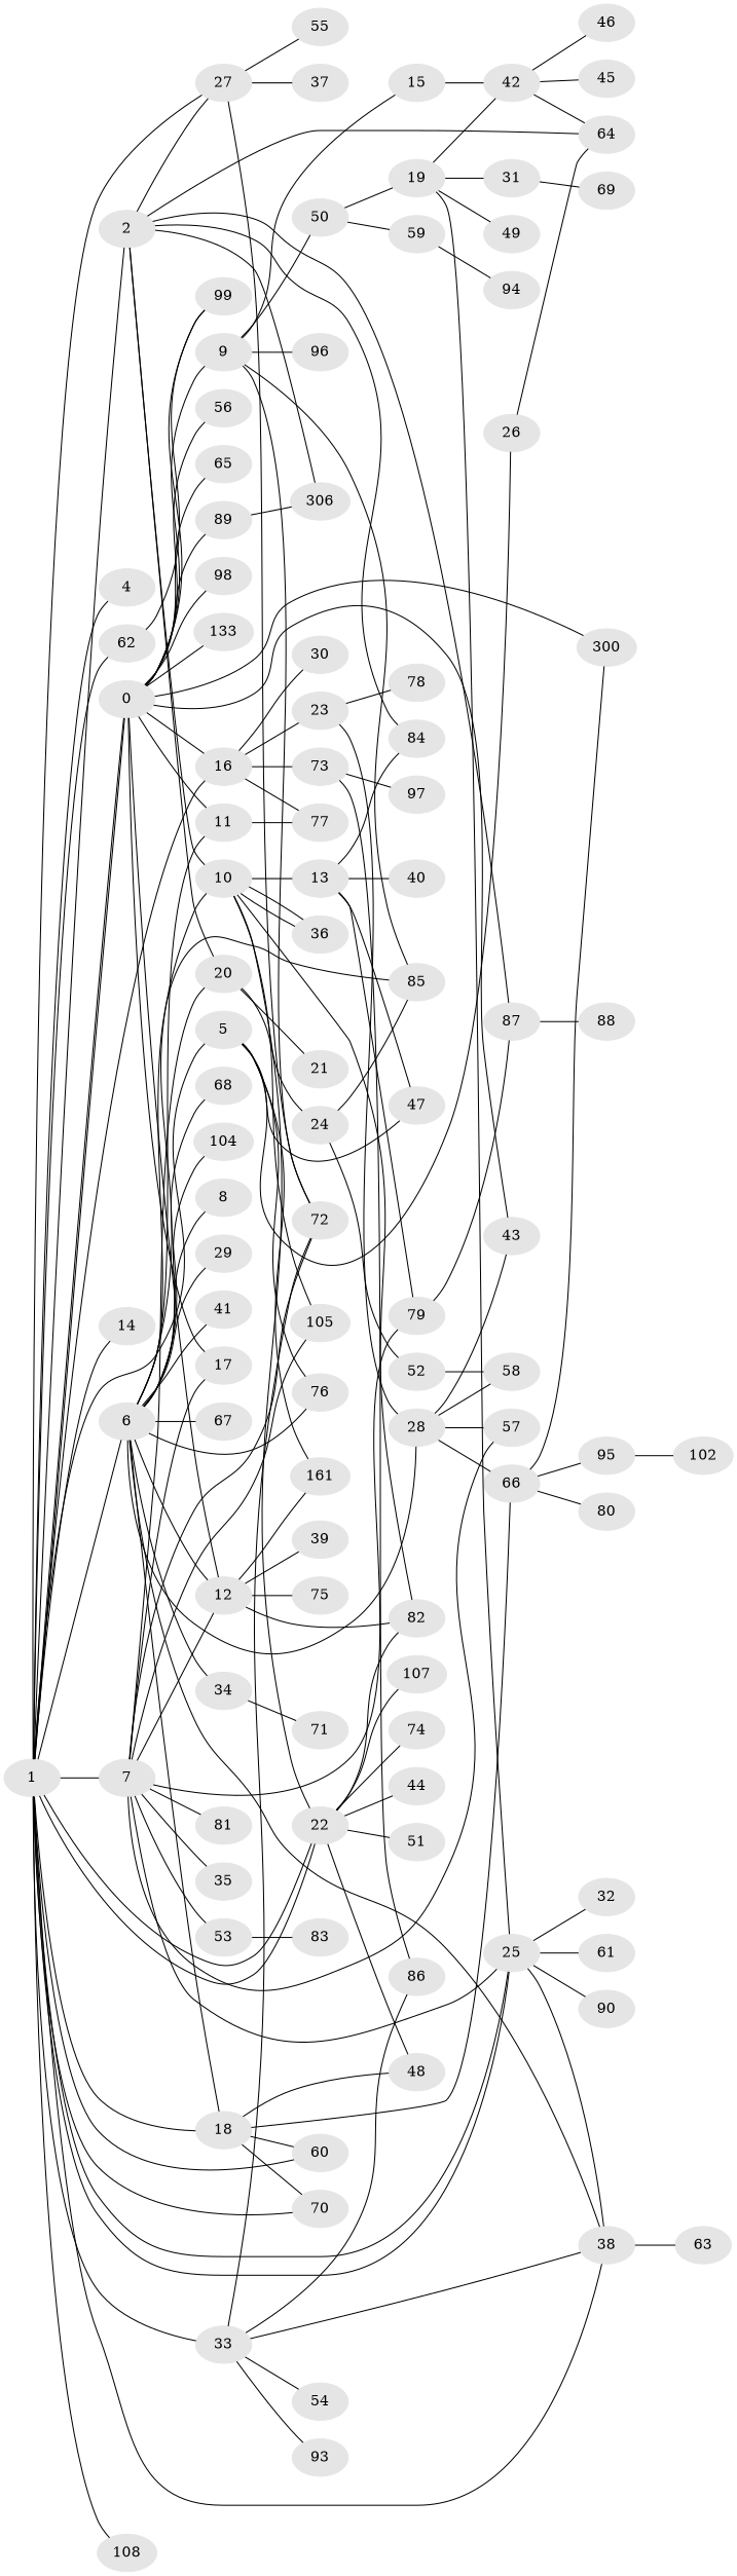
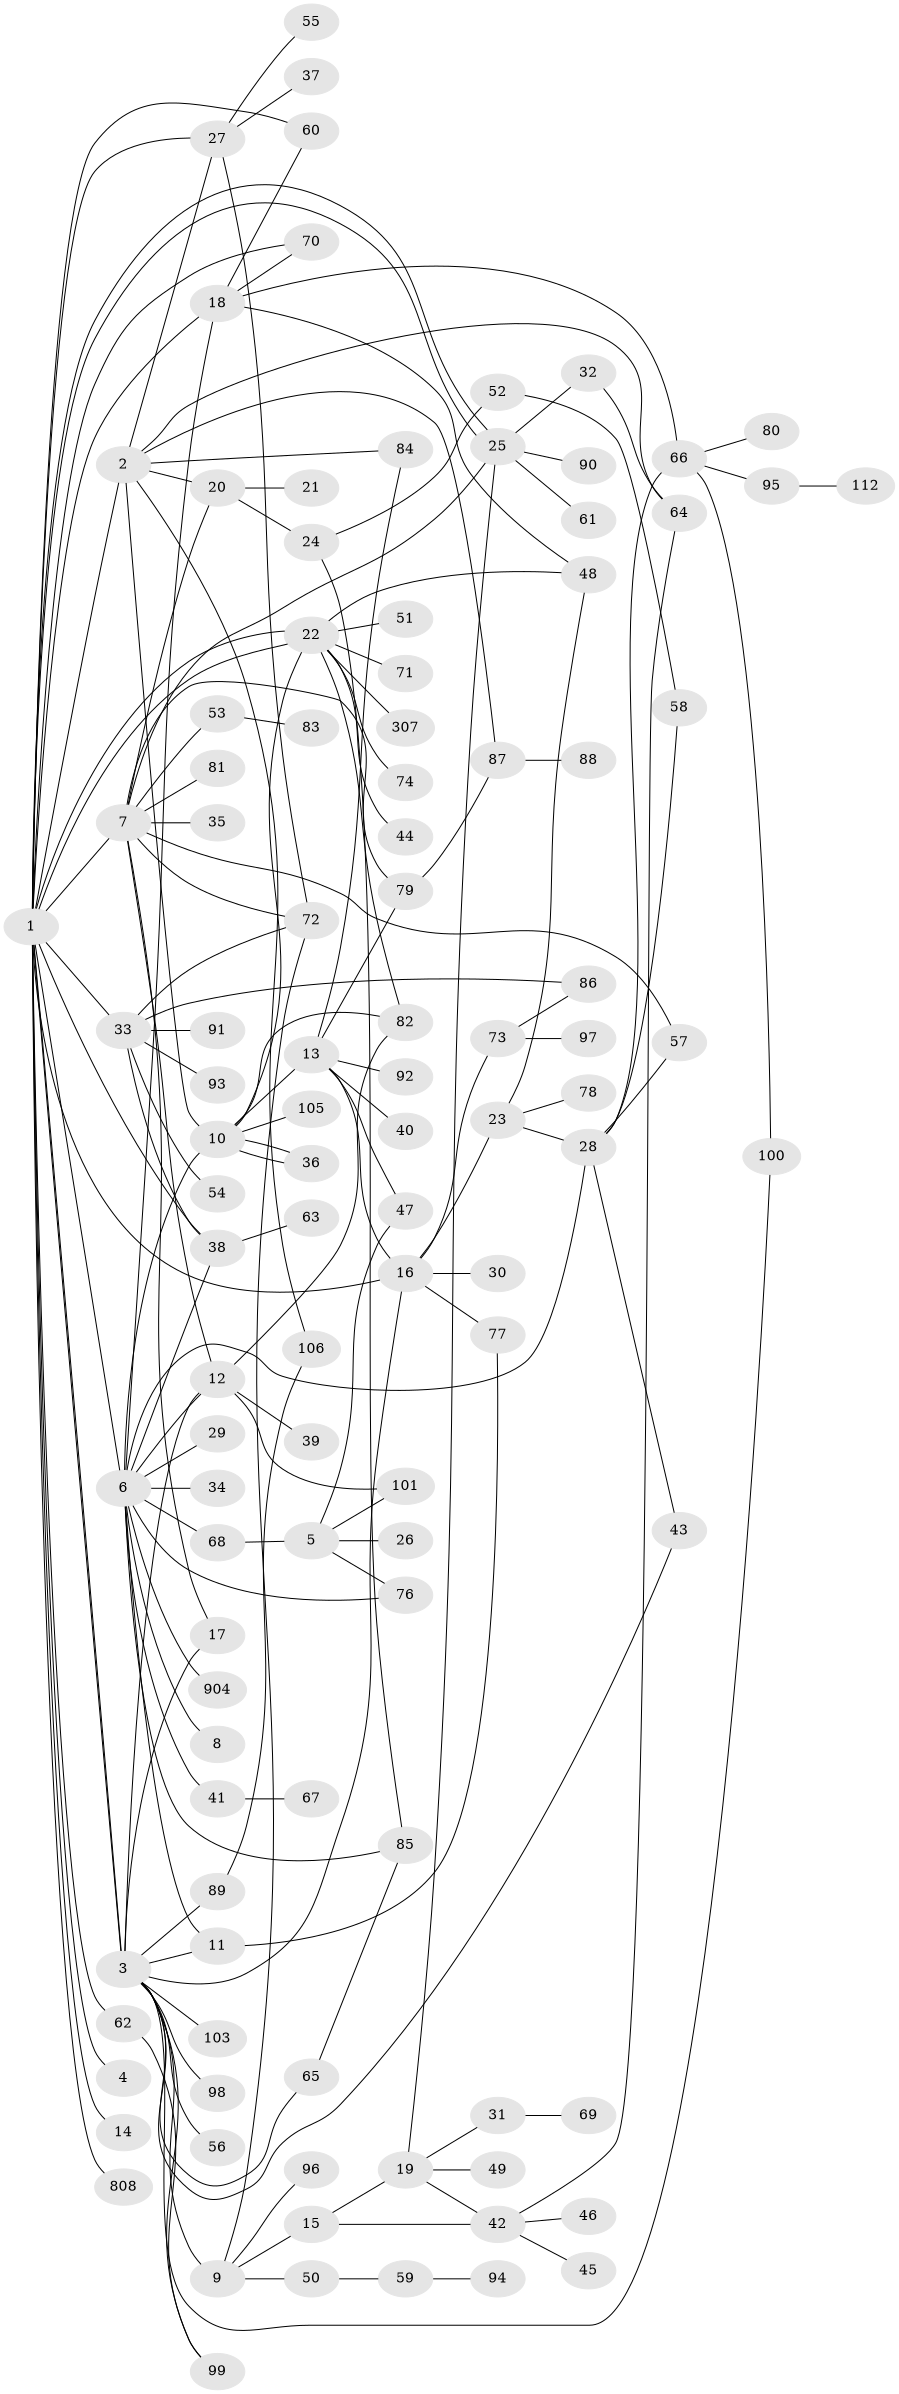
  graph {
    rankdir=LR
    node [color=gray90 style=filled]
    1
    2
-   3 [label=0]
+   3
    4
    5
    6
    7
    14
    16
    18
    22
    25
    27
    33
    38
    60
    62
    70
-   108
+   108 [label=808]
    10
    20
    64
    84
    87
-   106 [label=306]
+   106
    9
    11
    12
    17
    43
    56
    65
    89
    98
    99
-   100 [label=300]
-   103 [label=133]
+   100
+   103
    26
    47
    76
-   101 [label=161]
+   101
    8
    28
    29
    34
    41
    67
    68
    85
-   104
+   104 [label=904]
    35
    53
    57
    72
    79
    81
    105
    77
    23
    30
    73
    48
    66
    82
    44
    51
    71
    74
-   107
+   107 [label=307]
    32
    61
    90
    37
    55
    54
    86
+   91
    93
    63
    13
    36
    21
    24
    88
    15
    50
    96
    39
-   75
    58
    83
    19
    42
    59
    40
+   92
    31
    49
    45
    46
    78
    97
    80
    95
    69
    52
    94
-   102
+   102 [label=112]
    1 -- 2
    1 -- 3
    1 -- 3
    1 -- 4
-   1 -- 5
+   68 -- 5
    1 -- 6
    1 -- 7
    1 -- 14
    1 -- 16
    1 -- 18
    1 -- 22
    1 -- 22
    1 -- 25
    1 -- 25
    1 -- 27
    1 -- 33
    1 -- 38
    1 -- 60
    1 -- 62
    1 -- 70
    1 -- 108
    2 -- 27
    2 -- 10
    2 -- 20
    2 -- 64
    2 -- 84
    2 -- 87
    2 -- 106
    3 -- 16
    3 -- 9
    3 -- 11
    3 -- 12
    3 -- 17
    3 -- 43
    3 -- 56
    3 -- 65
    3 -- 89
    3 -- 98
    3 -- 99
    3 -- 100
    3 -- 103
    5 -- 26
    5 -- 47
    5 -- 76
    5 -- 101
    6 -- 18
    6 -- 38
    6 -- 10
    6 -- 11
    6 -- 12
    6 -- 76
    6 -- 8
    6 -- 28
    6 -- 29
    6 -- 34
    6 -- 41
-   6 -- 67
+   41 -- 67
    6 -- 68
    6 -- 85
    6 -- 104
    7 -- 25
    7 -- 20
    7 -- 12
    7 -- 17
    7 -- 35
    7 -- 53
    7 -- 57
    7 -- 72
    7 -- 79
    7 -- 81
-   7 -- 105
    16 -- 77
    16 -- 23
    16 -- 30
    16 -- 73
    18 -- 60
    18 -- 70
    18 -- 48
    18 -- 66
    22 -- 48
    22 -- 82
    22 -- 44
    22 -- 51
-   34 -- 71
+   22 -- 71
    22 -- 74
    22 -- 107
-   25 -- 38
    25 -- 32
    25 -- 61
    25 -- 90
    27 -- 72
    27 -- 37
    27 -- 55
    33 -- 38
    33 -- 72
    33 -- 54
    33 -- 86
+   33 -- 91
    33 -- 93
    38 -- 63
    62 -- 99
    10 -- 22
    10 -- 105
    10 -- 82
    10 -- 13
    10 -- 36
    10 -- 36
    20 -- 21
    20 -- 24
    87 -- 88
-   9 -- 85
+   65 -- 85
    9 -- 72
    9 -- 15
    9 -- 50
    9 -- 96
    11 -- 77
    12 -- 101
    12 -- 82
    12 -- 39
-   12 -- 75
    89 -- 106
-   26 -- 64
+   32 -- 64
    28 -- 43
    28 -- 57
    28 -- 66
    28 -- 58
    53 -- 83
    79 -- 87
    23 -- 28
+   23 -- 48
    23 -- 78
    73 -- 86
    73 -- 97
    66 -- 100
    66 -- 80
    66 -- 95
+   13 -- 16
    13 -- 84
    13 -- 47
    13 -- 79
    13 -- 40
+   13 -- 92
    24 -- 85
    24 -- 52
-   50 -- 19
+   15 -- 19
    15 -- 42
    50 -- 59
    19 -- 25
    19 -- 42
    19 -- 31
    19 -- 49
    42 -- 64
    42 -- 45
    42 -- 46
    59 -- 94
    31 -- 69
    95 -- 102
    52 -- 58
  }
